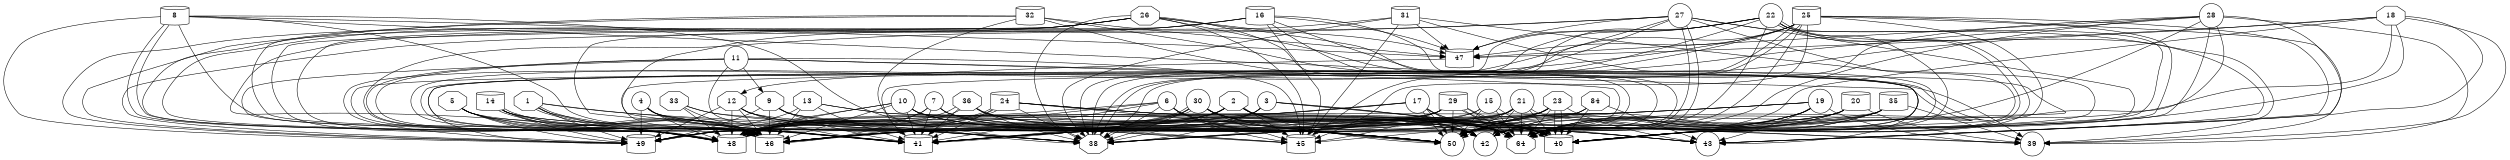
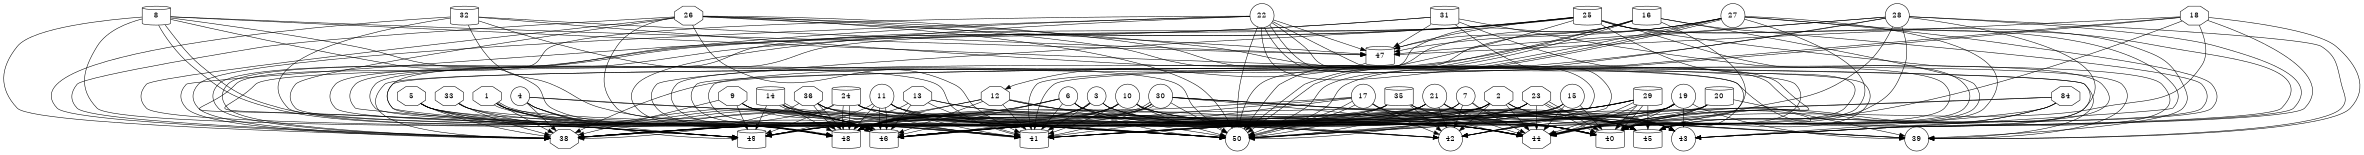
  digraph {
    node [alpha=0.08 shape=circle]
    1 [alpha=0.05 expect_size=8371200 shape=octagon]
    38 [alpha=0.03 expect_size=35102720 shape=octagon]
    41 [alpha=0.07 expect_size=8100864 shape=cylinder]
    46 [expect_size=34379776 shape=cylinder]
    48 [alpha=0.16 expect_size=24878080 shape=cylinder]
    49 [alpha=0.19 expect_size=32162816 shape=cylinder]
    50 [alpha=0.15 expect_size=35324928]
    2 [alpha=0.15 expect_size=34771968 shape=octagon]
    39 [alpha=0.01 expect_size=28989440]
    42 [alpha=0.16 expect_size=13179904]
    43 [alpha=0.10 expect_size=33205248]
-   44 [alpha=0.12 expect_size=27995136 shape=octagon label=64]
+   44 [alpha=0.12 expect_size=27995136 shape=octagon]
    45 [alpha=0.02 expect_size=50601984 shape=cylinder]
    3 [alpha=0.20 expect_size=21430272]
    40 [alpha=0.14 expect_size=46756864 shape=cylinder]
    4 [alpha=0.09 expect_size=26460160]
    5 [alpha=0.16 expect_size=38365184 shape=octagon]
    6 [alpha=0.06 expect_size=20474880]
    7 [alpha=0.11 expect_size=5538816]
    8 [alpha=0.01 expect_size=45136896 shape=cylinder]
    47 [alpha=0.00 expect_size=45871104 shape=cylinder]
    12 [expect_size=23639040 shape=octagon]
    9 [expect_size=8182784 shape=octagon]
    10 [alpha=0.07 expect_size=19309568]
    11 [alpha=0.15 expect_size=11029504]
    13 [alpha=0.04 expect_size=12248064 shape=octagon]
    14 [alpha=0.20 expect_size=11108352 shape=cylinder]
    15 [alpha=0.07 expect_size=32967680]
    16 [alpha=0.11 expect_size=24600576 shape=cylinder]
    17 [alpha=0.18 expect_size=39415808]
    18 [alpha=0.03 expect_size=18817024 shape=octagon]
    19 [alpha=0.06 expect_size=20028416]
    20 [alpha=0.07 expect_size=38312960 shape=cylinder]
    21 [alpha=0.10 expect_size=7477248]
    22 [alpha=0.06 expect_size=43057152]
    23 [expect_size=15512576 shape=octagon]
    24 [alpha=0.19 expect_size=24982528 shape=cylinder]
    25 [alpha=0.05 expect_size=24976384 shape=cylinder]
    26 [alpha=0.17 expect_size=42310656 shape=octagon]
    27 [alpha=0.09 expect_size=19971072]
    28 [alpha=0.17 expect_size=14265344]
    29 [expect_size=21685248 shape=cylinder]
    30 [alpha=0.04 expect_size=34742272]
    31 [alpha=0.02 expect_size=51686400 shape=cylinder]
    32 [expect_size=28462080 shape=cylinder]
    33 [alpha=0.18 expect_size=41784320 shape=octagon]
    n47 [alpha=0.10 expect_size=13468672 label=84 shape=octagon]
    35 [alpha=0.13 expect_size=11918336 shape=cylinder]
    36 [alpha=0.05 expect_size=23069696 shape=octagon]
    1 -> 38
    1 -> 41
    1 -> 41
    1 -> 46
    1 -> 48
    1 -> 49
    1 -> 50
    2 -> 38
    2 -> 41
    2 -> 46
    2 -> 48
    2 -> 49
    2 -> 50
    2 -> 39
    2 -> 42
    2 -> 43
    2 -> 44
    2 -> 45
    3 -> 38
    3 -> 41
    3 -> 46
    3 -> 48
    3 -> 43
    3 -> 44
    3 -> 40
    4 -> 38
    4 -> 46
    4 -> 48
    4 -> 49
    4 -> 50
    4 -> 42
    5 -> 38
    5 -> 41
    5 -> 46
    5 -> 48
    5 -> 49
    5 -> 50
    6 -> 38
    6 -> 41
    6 -> 46
    6 -> 48
    6 -> 50
    6 -> 42
    6 -> 44
    6 -> 45
    7 -> 41
    7 -> 46
    7 -> 48
    7 -> 42
    7 -> 44
    7 -> 45
    8 -> 38
    8 -> 41
    8 -> 46
    8 -> 48
    8 -> 48
    8 -> 49
    8 -> 39
    8 -> 47
    47 -> 12
    12 -> 41
    12 -> 46
    12 -> 48
    12 -> 49
    12 -> 50
    12 -> 44
    12 -> 45
    9 -> 38
    9 -> 41
    9 -> 46
    9 -> 49
    9 -> 50
    9 -> 44
    10 -> 41
    10 -> 46
    10 -> 48
    10 -> 49
    10 -> 50
    10 -> 44
    10 -> 45
    10 -> 40
    11 -> 41
    11 -> 46
    11 -> 46
    11 -> 48
-   11 -> 9
+   11 -> 49
    11 -> 50
    11 -> 43
    11 -> 45
    13 -> 41
    13 -> 46
    13 -> 49
    13 -> 42
    13 -> 40
    14 -> 41
    14 -> 46
    14 -> 46
    14 -> 48
    14 -> 49
    14 -> 50
    14 -> 40
    15 -> 41
    15 -> 46
    15 -> 50
    15 -> 44
    15 -> 40
    16 -> 41
    16 -> 46
    16 -> 49
    16 -> 50
    16 -> 42
    16 -> 45
    16 -> 40
    16 -> 47
    17 -> 41
    17 -> 46
    17 -> 48
    17 -> 50
    17 -> 50
    17 -> 42
    17 -> 44
    17 -> 40
    18 -> 41
    18 -> 50
    18 -> 39
    18 -> 43
    18 -> 44
    18 -> 40
    18 -> 47
    19 -> 46
    19 -> 48
    19 -> 49
    19 -> 50
    19 -> 39
    19 -> 42
    19 -> 43
    19 -> 44
    19 -> 40
    20 -> 46
    20 -> 48
    20 -> 50
    20 -> 39
    20 -> 44
    20 -> 40
    21 -> 38
    21 -> 41
    21 -> 46
    21 -> 48
    21 -> 50
    21 -> 39
    21 -> 42
    21 -> 44
    21 -> 40
    22 -> 38
    22 -> 46
    22 -> 48
    22 -> 49
    22 -> 50
    22 -> 39
    22 -> 42
    22 -> 44
    22 -> 44
    22 -> 40
    22 -> 47
    23 -> 38
    23 -> 41
    23 -> 46
    23 -> 48
    23 -> 50
    23 -> 43
    23 -> 44
    23 -> 40
    23 -> 40
    24 -> 38
    24 -> 41
    24 -> 48
    24 -> 48
    24 -> 49
    24 -> 50
    24 -> 43
    24 -> 44
    24 -> 40
    25 -> 38
    25 -> 38
    25 -> 46
    25 -> 48
    25 -> 49
    25 -> 50
    25 -> 39
    25 -> 43
    25 -> 44
    25 -> 45
    25 -> 40
    25 -> 47
    26 -> 38
    26 -> 41
    26 -> 46
    26 -> 48
    26 -> 49
    26 -> 50
    26 -> 44
    26 -> 45
    26 -> 40
    26 -> 47
    27 -> 38
    27 -> 46
    27 -> 49
    27 -> 50
    27 -> 50
    27 -> 43
    27 -> 44
    27 -> 45
    27 -> 40
    27 -> 47
    28 -> 38
    28 -> 46
    28 -> 50
    28 -> 39
    28 -> 42
    28 -> 43
    28 -> 44
    28 -> 40
    28 -> 47
    29 -> 38
    29 -> 41
    29 -> 46
    29 -> 49
    29 -> 50
    29 -> 44
    29 -> 44
    29 -> 45
    29 -> 40
    29 -> 40
    30 -> 38
    30 -> 41
    30 -> 46
    30 -> 46
    30 -> 48
    30 -> 50
    30 -> 43
    30 -> 44
    30 -> 45
    30 -> 40
    31 -> 38
    31 -> 48
    31 -> 42
    31 -> 45
    31 -> 40
    31 -> 47
    32 -> 38
    32 -> 46
    32 -> 48
    32 -> 50
    32 -> 40
    32 -> 47
    33 -> 38
    33 -> 46
    33 -> 48
    33 -> 50
    n47 -> 38
    n47 -> 41
    n47 -> 43
    n47 -> 45
    n47 -> 40
    35 -> 38
+   35 -> 48
    35 -> 49
    35 -> 50
    35 -> 39
    35 -> 42
    35 -> 44
    35 -> 40
    36 -> 38
    36 -> 41
    36 -> 48
    36 -> 48
    36 -> 50
    36 -> 42
    36 -> 40
  }
